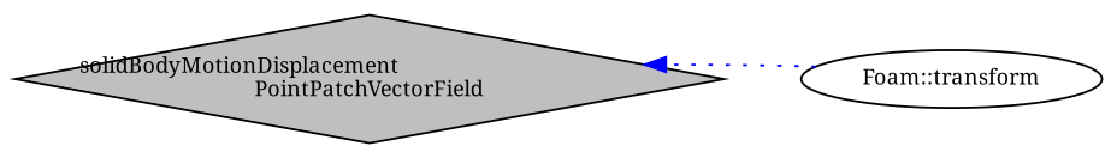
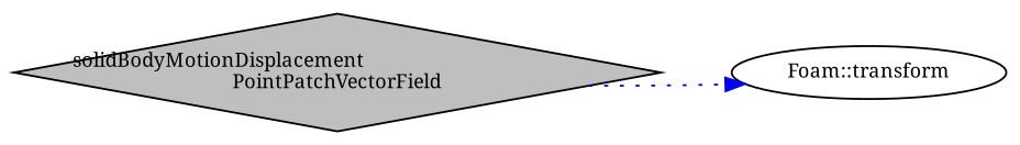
  digraph {
    rankdir=LR
    fontname="Noto Serif"
    node [color=black fontname="Noto Serif" fontsize=10]
    n1 [fillcolor=grey75 fontcolor=black height=0.2 label="solidBodyMotionDisplacement\lPointPatchVectorField" shape=diamond style=filled width=0.4]
    n2 [height=0.2 label="Foam::transform" shape=ellipse width=0.4]
-   n2 -> n1 [color=blue fontname="Noto Serif" fontsize=10 labelfontname=FreeSans labelfontsize=10 style=dotted]
+   n1 -> n2 [color=blue fontname="Noto Serif" fontsize=10 labelfontname=FreeSans labelfontsize=10 style=dotted]
  }
